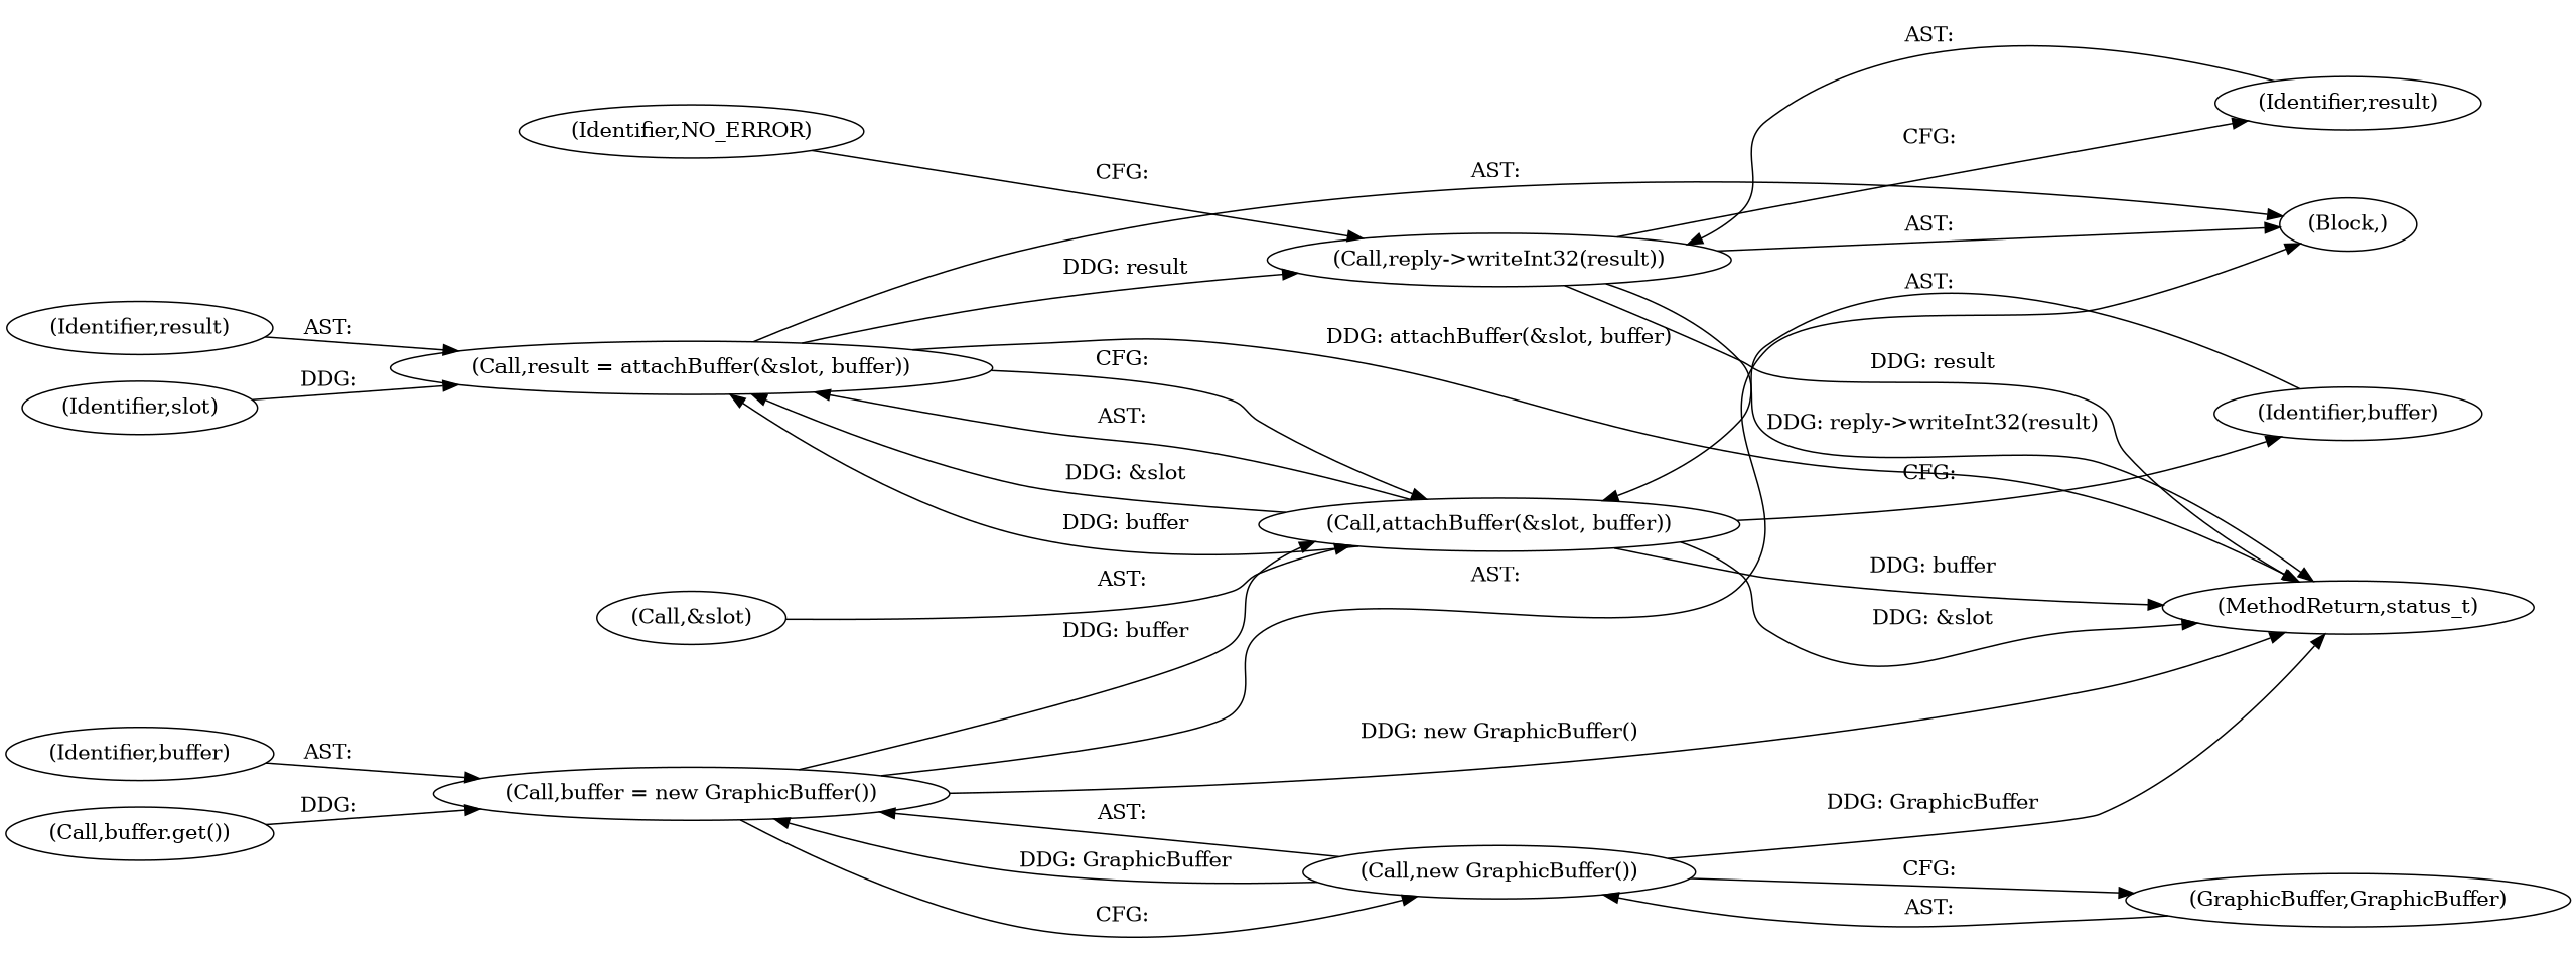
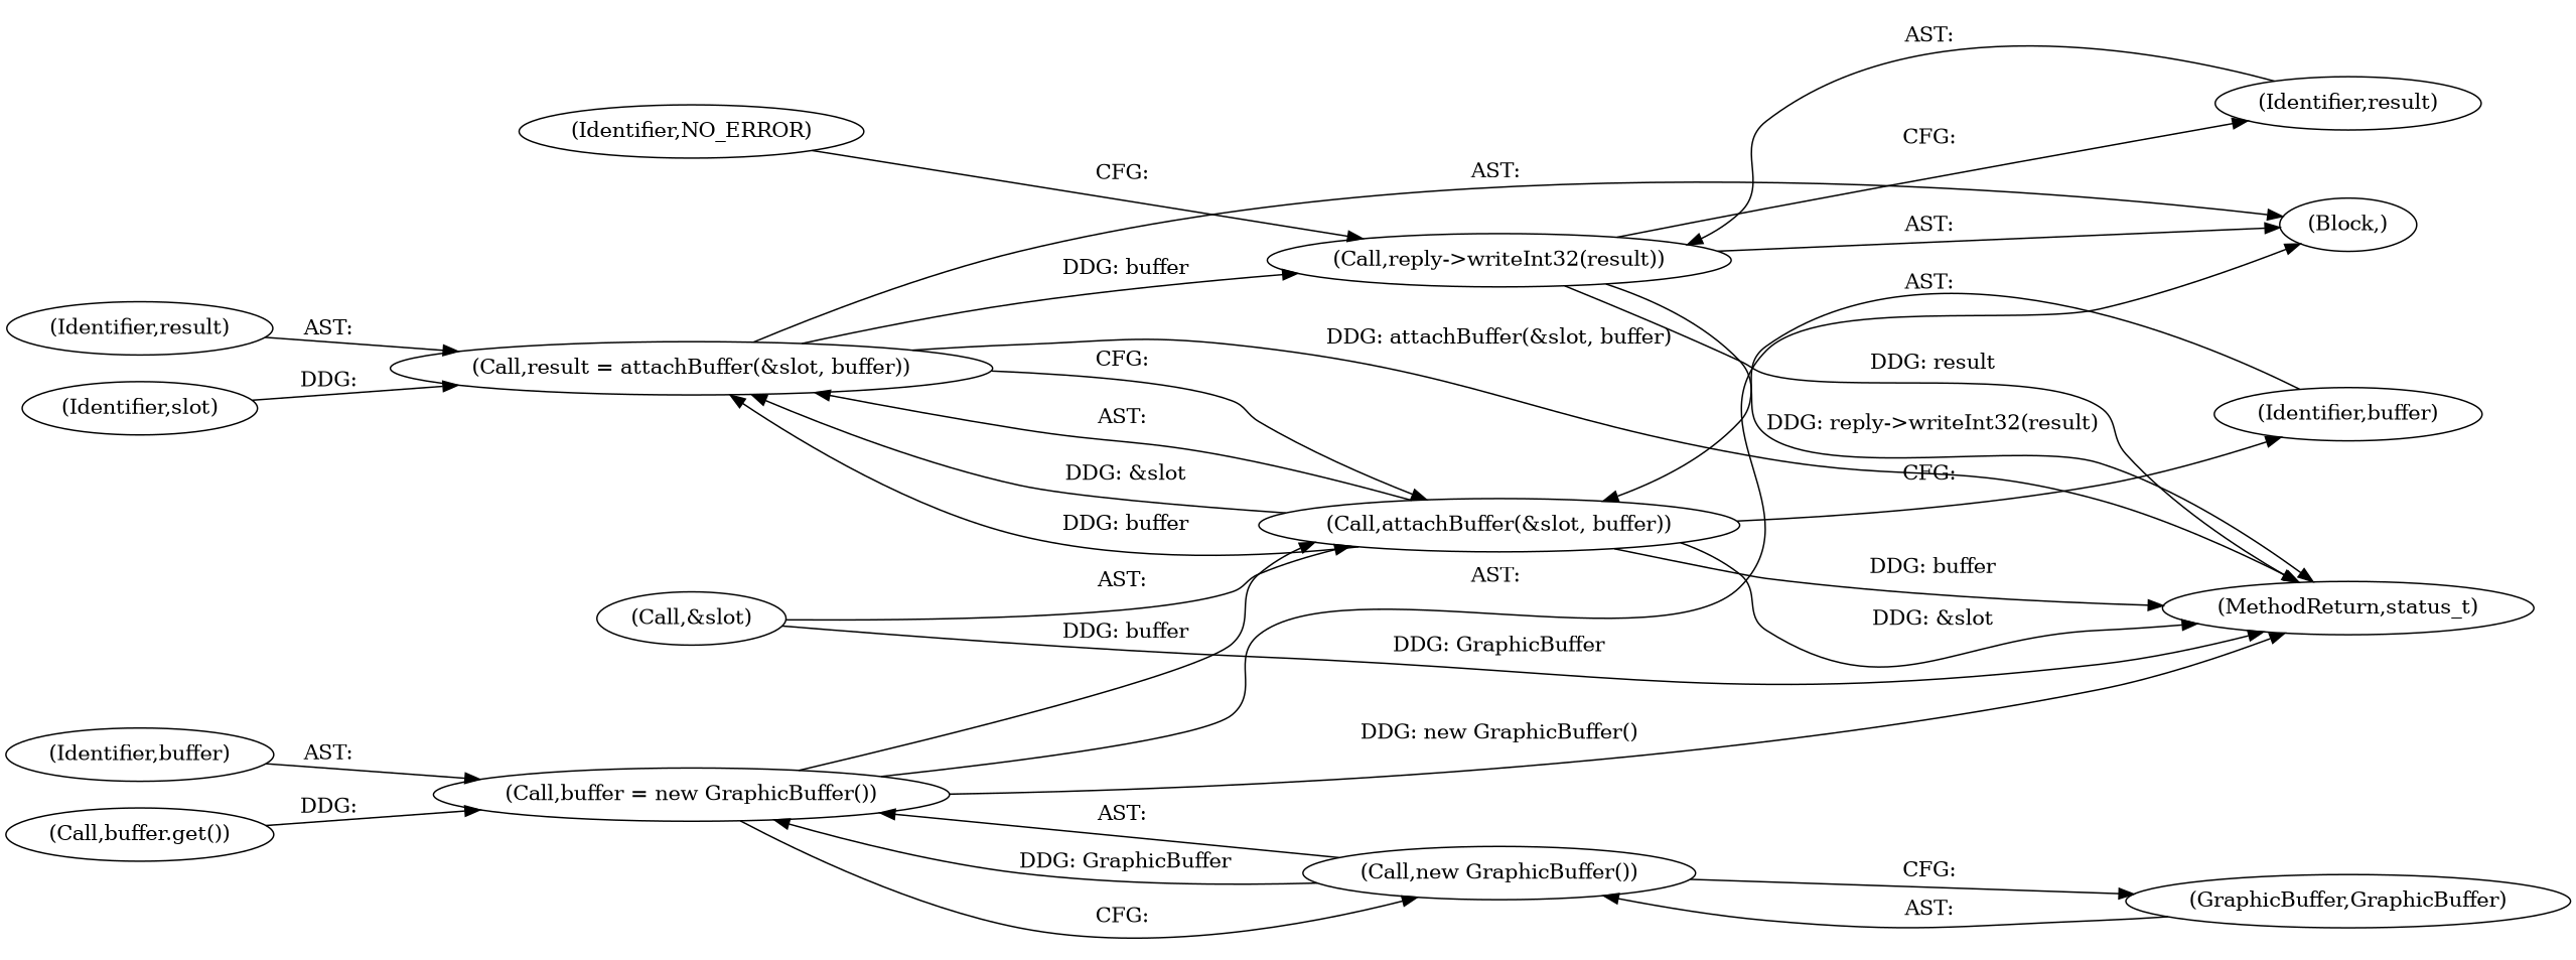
  digraph {
    rankdir=LR
    n1 [label="(Call,reply->writeInt32(result))"]
    n2 [label="(Identifier,result)"]
    n3 [label="(Block,)"]
    n4 [label="(MethodReturn,status_t)"]
    n5 [label="(Call,result = attachBuffer(&slot, buffer))"]
    n6 [label="(Call,attachBuffer(&slot, buffer))"]
    n7 [label="(Identifier,buffer)"]
    n8 [label="(Call,buffer = new GraphicBuffer())"]
    n9 [label="(Call,new GraphicBuffer())"]
    n10 [label="(GraphicBuffer,GraphicBuffer)"]
    n11 [label="(Call,&slot)"]
    n12 [label="(Identifier,buffer)"]
    n13 [label="(Call,buffer.get())"]
    n14 [label="(Identifier,result)"]
    n15 [label="(Identifier,slot)"]
    n16 [label="(Identifier,NO_ERROR)"]
    n1 -> n2 [label="CFG: "]
    n1 -> n3 [label="AST: "]
    n1 -> n4 [label="DDG: result"]
    n1 -> n4 [label="DDG: reply->writeInt32(result)"]
    n2 -> n1 [label="AST: "]
-   n5 -> n1 [label="DDG: result"]
+   n5 -> n1 [label="DDG: buffer"]
    n5 -> n3 [label="AST: "]
    n5 -> n4 [label="DDG: attachBuffer(&slot, buffer)"]
    n5 -> n6 [label="CFG: "]
    n6 -> n4 [label="DDG: buffer"]
    n6 -> n4 [label="DDG: &slot"]
    n6 -> n5 [label="AST: "]
    n6 -> n5 [label="DDG: &slot"]
    n6 -> n5 [label="DDG: buffer"]
    n6 -> n7 [label="CFG: "]
    n7 -> n6 [label="AST: "]
    n8 -> n3 [label="AST: "]
    n8 -> n4 [label="DDG: new GraphicBuffer()"]
    n8 -> n6 [label="DDG: buffer"]
    n8 -> n9 [label="CFG: "]
-   n9 -> n4 [label="DDG: GraphicBuffer"]
+   n11 -> n4 [label="DDG: GraphicBuffer"]
    n9 -> n8 [label="AST: "]
    n9 -> n8 [label="DDG: GraphicBuffer"]
    n9 -> n10 [label="CFG: "]
    n10 -> n9 [label="AST: "]
    n11 -> n6 [label="AST: "]
    n12 -> n8 [label="AST: "]
    n13 -> n8 [label="DDG: "]
    n14 -> n5 [label="AST: "]
    n15 -> n5 [label="DDG: "]
    n16 -> n1 [label="CFG: "]
  }
